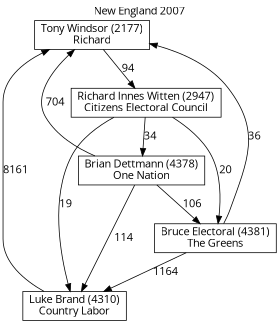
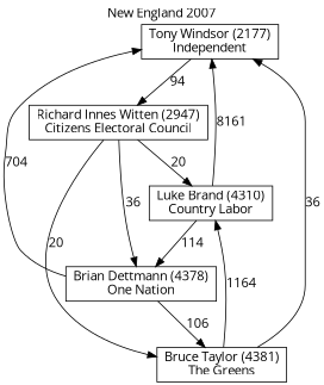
  digraph {
    fontname="Open Sans"
    label="New England 2007"
    labelloc=t
    mclimit=10
    node [fontname="Open Sans" shape=box]
    edge [fontname="Open Sans"]
-   n1 [label="Tony Windsor (2177)\nRichard"]
+   n1 [label="Tony Windsor (2177)\nIndependent"]
    n2 [label="Richard Innes Witten (2947)\nCitizens Electoral Council"]
    n3 [label="Luke Brand (4310)\nCountry Labor"]
-   n4 [label="Bruce Electoral (4381)\nThe Greens"]
+   n4 [label="Bruce Taylor (4381)\nThe Greens"]
    n5 [label="Brian Dettmann (4378)\nOne Nation"]
    n1 -> n2 [label=94]
-   n2 -> n3 [label=19]
+   n2 -> n3 [label=20]
    n2 -> n4 [label=20]
-   n2 -> n5 [label=34]
+   n2 -> n5 [label=36]
    n3 -> n1 [label=8161]
    n4 -> n1 [label=36]
    n4 -> n3 [label=1164]
    n5 -> n1 [label=704]
-   n5 -> n3 [label=114]
+   n3 -> n5 [label=114]
    n5 -> n4 [label=106]
  }
